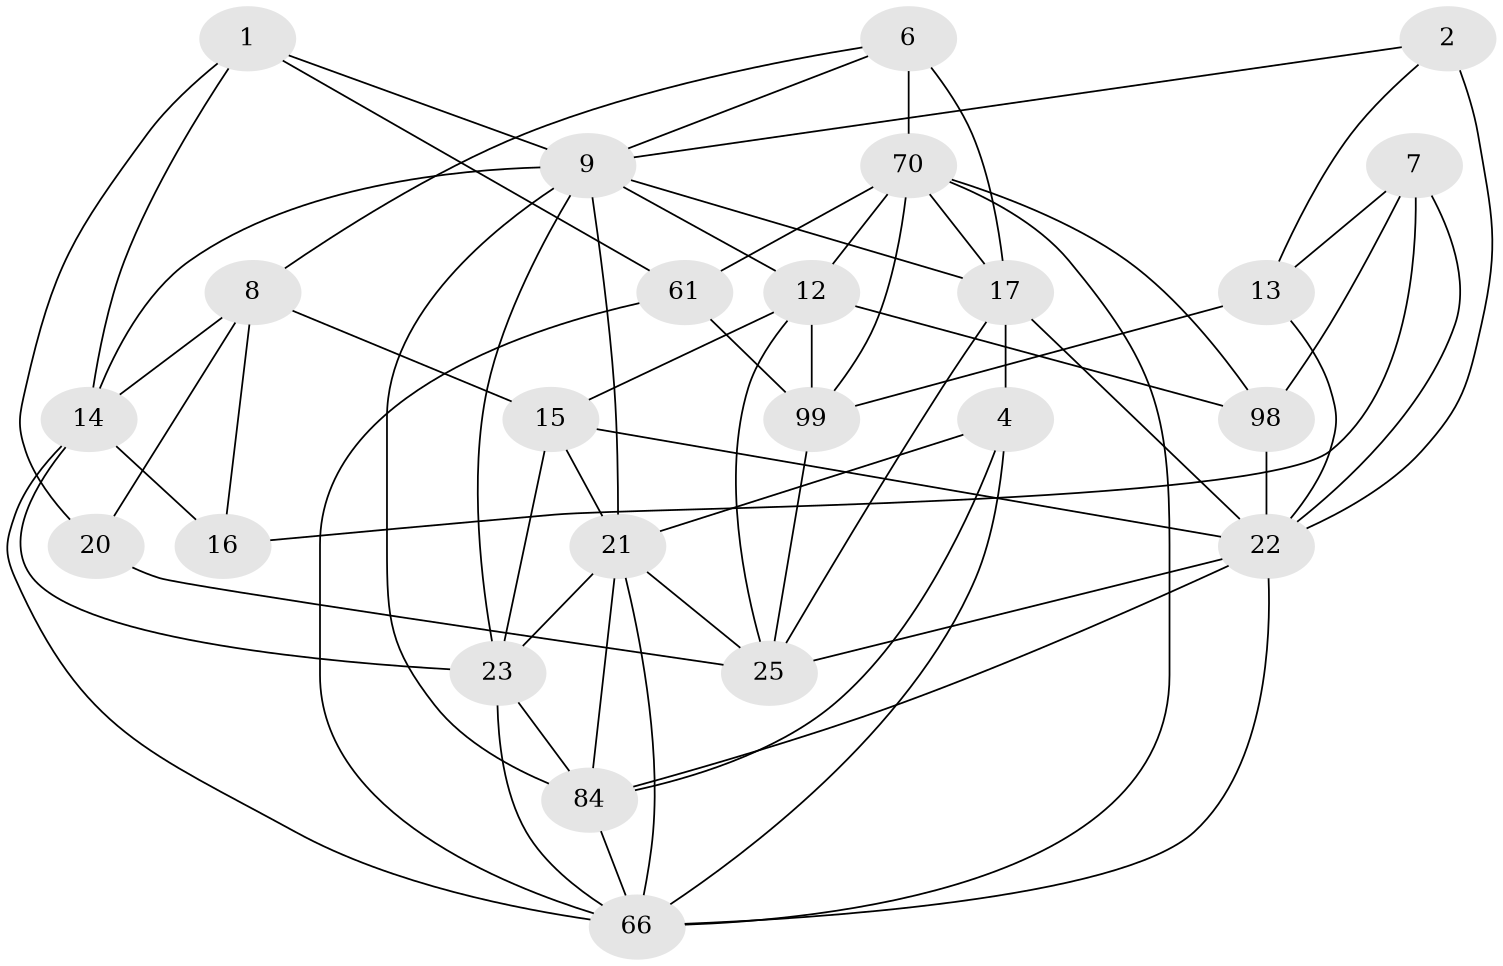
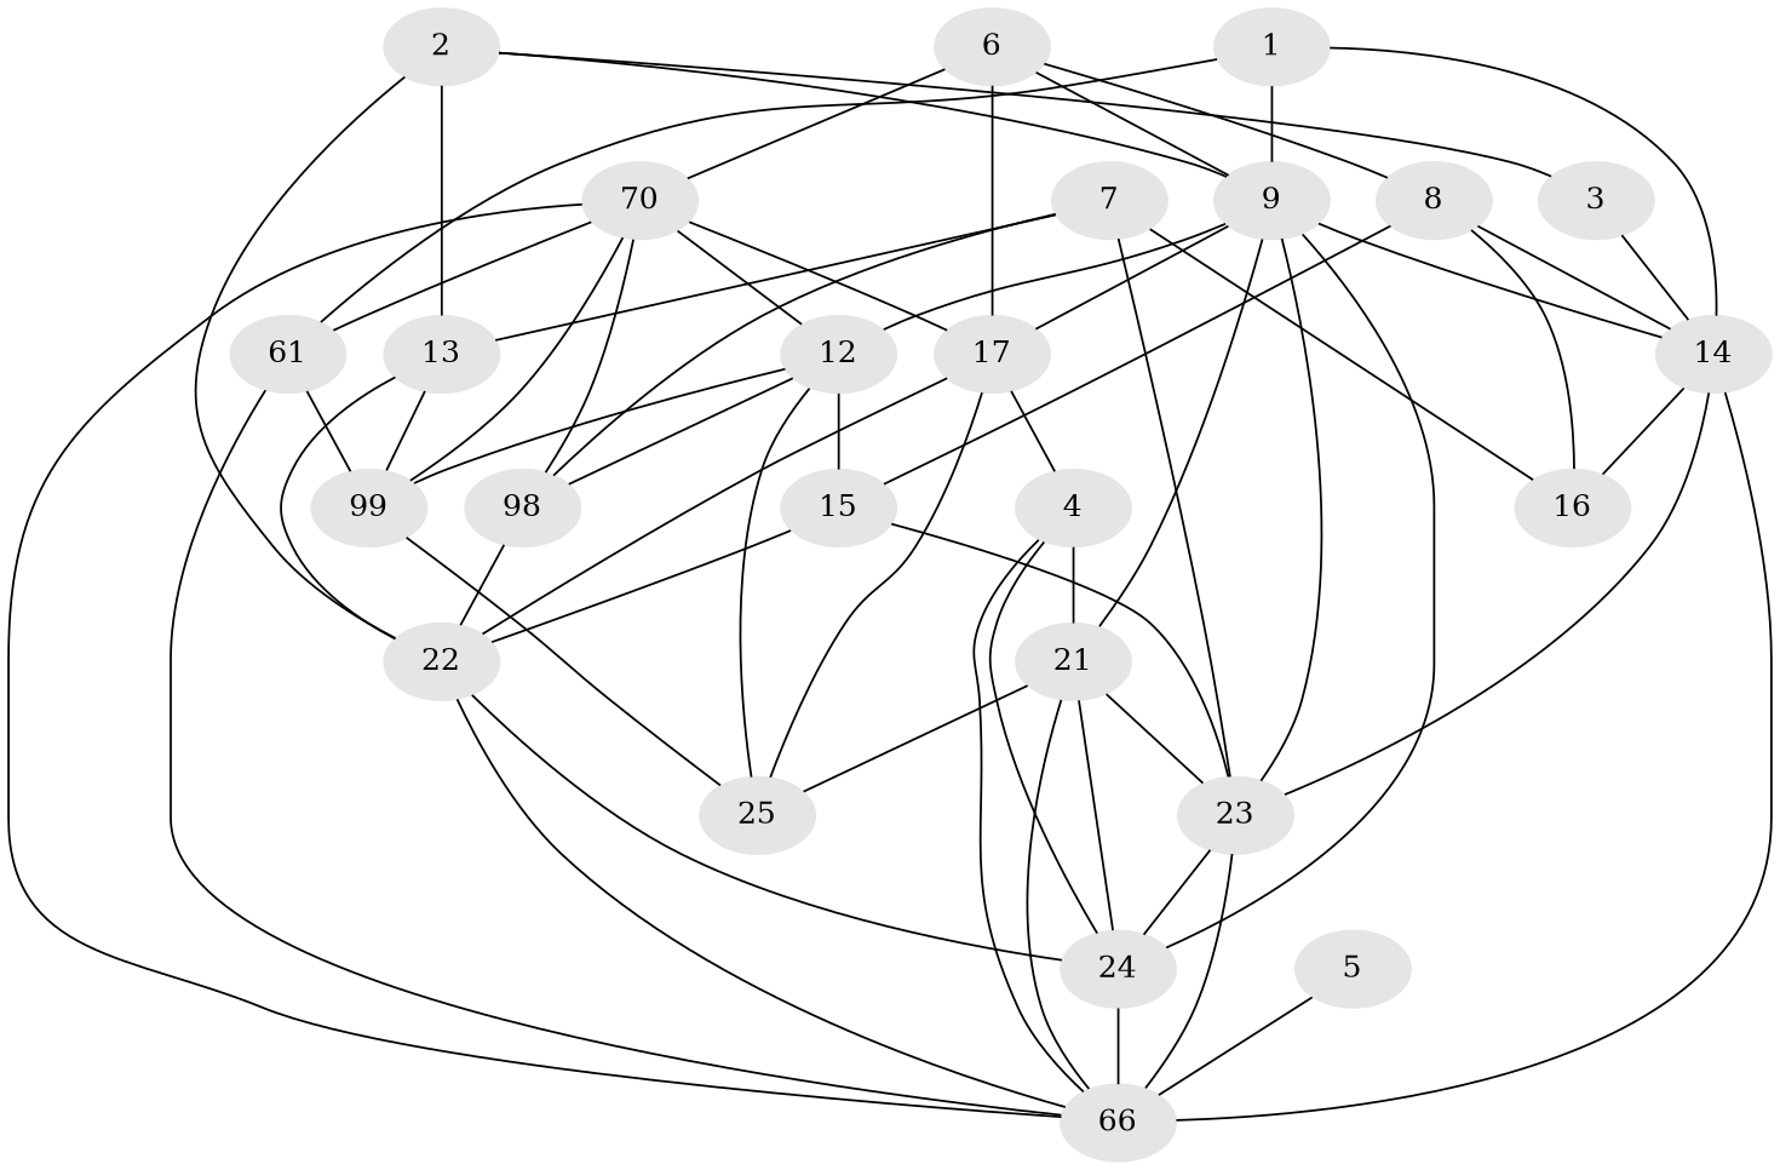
  graph {
    node [color=gray90 style=filled]
    edge [weight=1.0]
    1
    9
    n3 [label=61]
    14
-   20
    21
-   24 [label=84]
+   24
    17
    23
    12
    n11 [label=66]
    n12 [label=99]
    16
    25
    2
+   3
    13
    22
    4
+   5
    6
    8
    n23 [label=70]
    15
    n25 [label=98]
    7
    1 -- 9
    1 -- n3
    1 -- 14
-   1 -- 20
    9 -- 14
    9 -- 21 [weight=2.0]
    9 -- 24
    9 -- 17
    9 -- 23
    9 -- 12
    n3 -- n11
    n3 -- n12
    14 -- 23 [weight=2.0]
    14 -- n11
    14 -- 16 [weight=2.0]
-   20 -- 25 [weight=2.0]
    21 -- 24
    21 -- 23 [weight=2.0]
    21 -- n11
    21 -- 25 [weight=3.0]
    24 -- n11 [weight=2.0]
    17 -- 25
    17 -- 22
    17 -- 4 [weight=2.0]
    23 -- 24
    23 -- n11
    12 -- n12 [weight=2.0]
    12 -- 25 [weight=2.0]
    12 -- 15
    12 -- n25
    n12 -- 25
    2 -- 9
+   2 -- 3
    2 -- 13
    2 -- 22 [weight=2.0]
+   3 -- 14 [weight=2.0]
    13 -- n12
    13 -- 22
    22 -- 24
    22 -- n11
-   22 -- 25 [weight=2.0]
    4 -- 21 [weight=2.0]
    4 -- 24
    4 -- n11 [weight=2.0]
+   5 -- n11 [weight=3.0]
    6 -- 9
    6 -- 17 [weight=2.0]
    6 -- 8
    6 -- n23
    8 -- 14
-   8 -- 20
    8 -- 16
    8 -- 15
    n23 -- n3
    n23 -- 17
    n23 -- 12
    n23 -- n11
    n23 -- n12
    n23 -- n25
-   15 -- 21
    15 -- 23
    15 -- 22
    n25 -- 22 [weight=2.0]
-   7 -- 22
+   7 -- 23
    7 -- 16
    7 -- 13
    7 -- n25
  }
